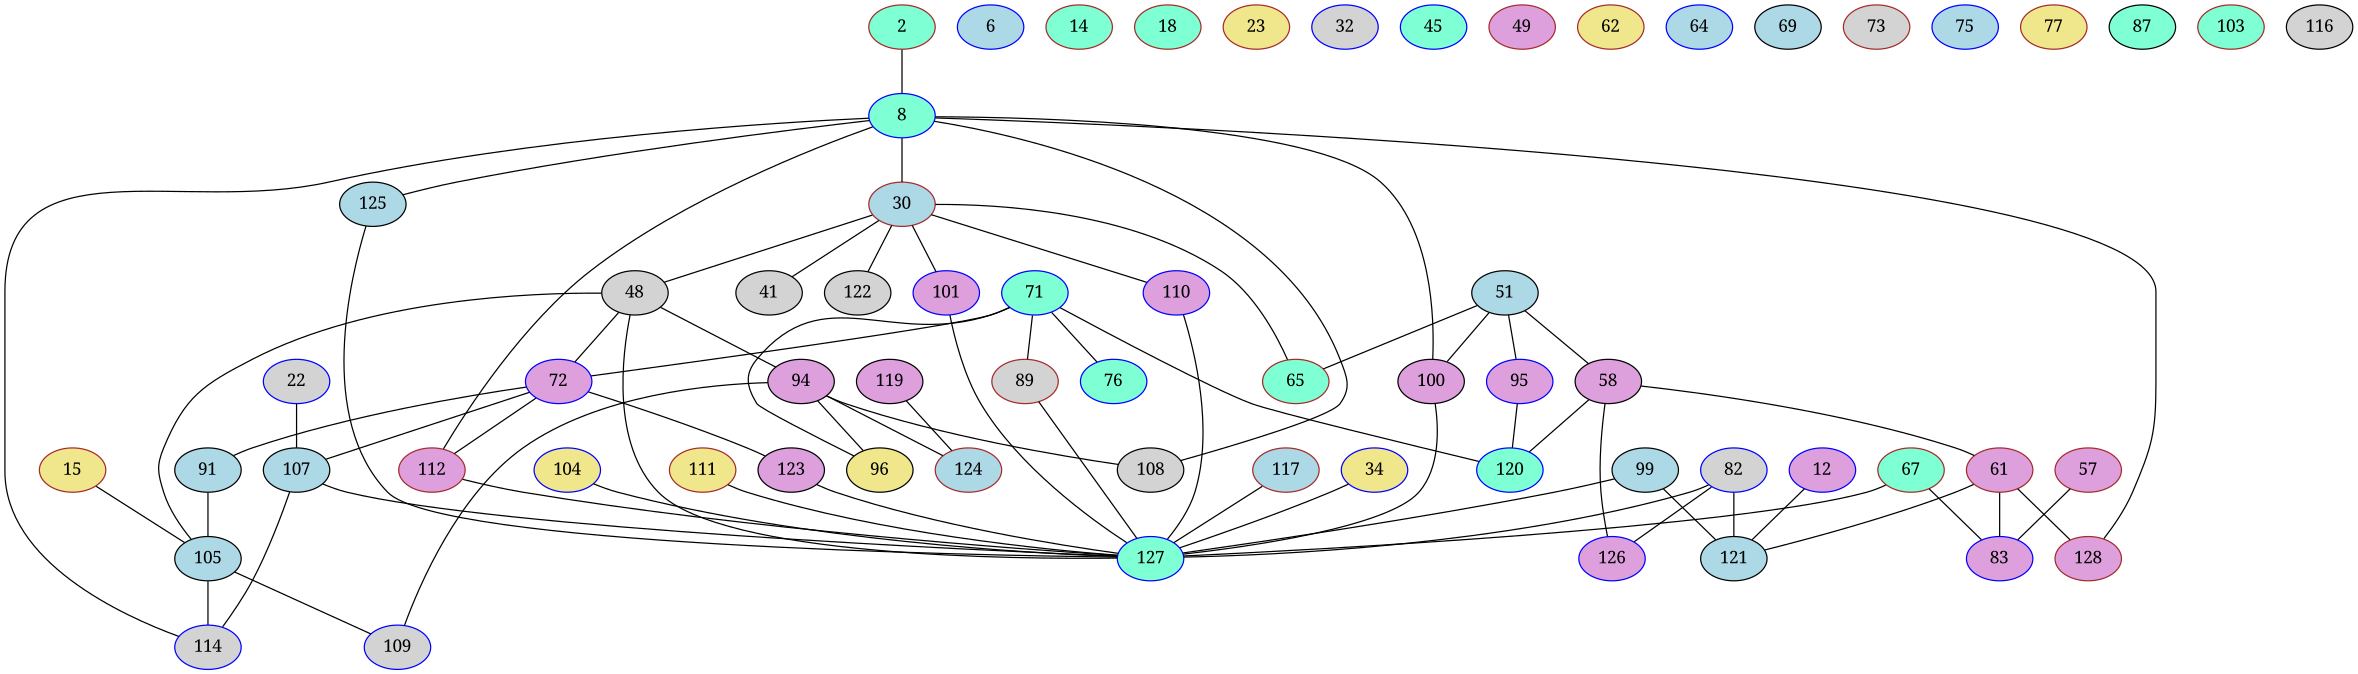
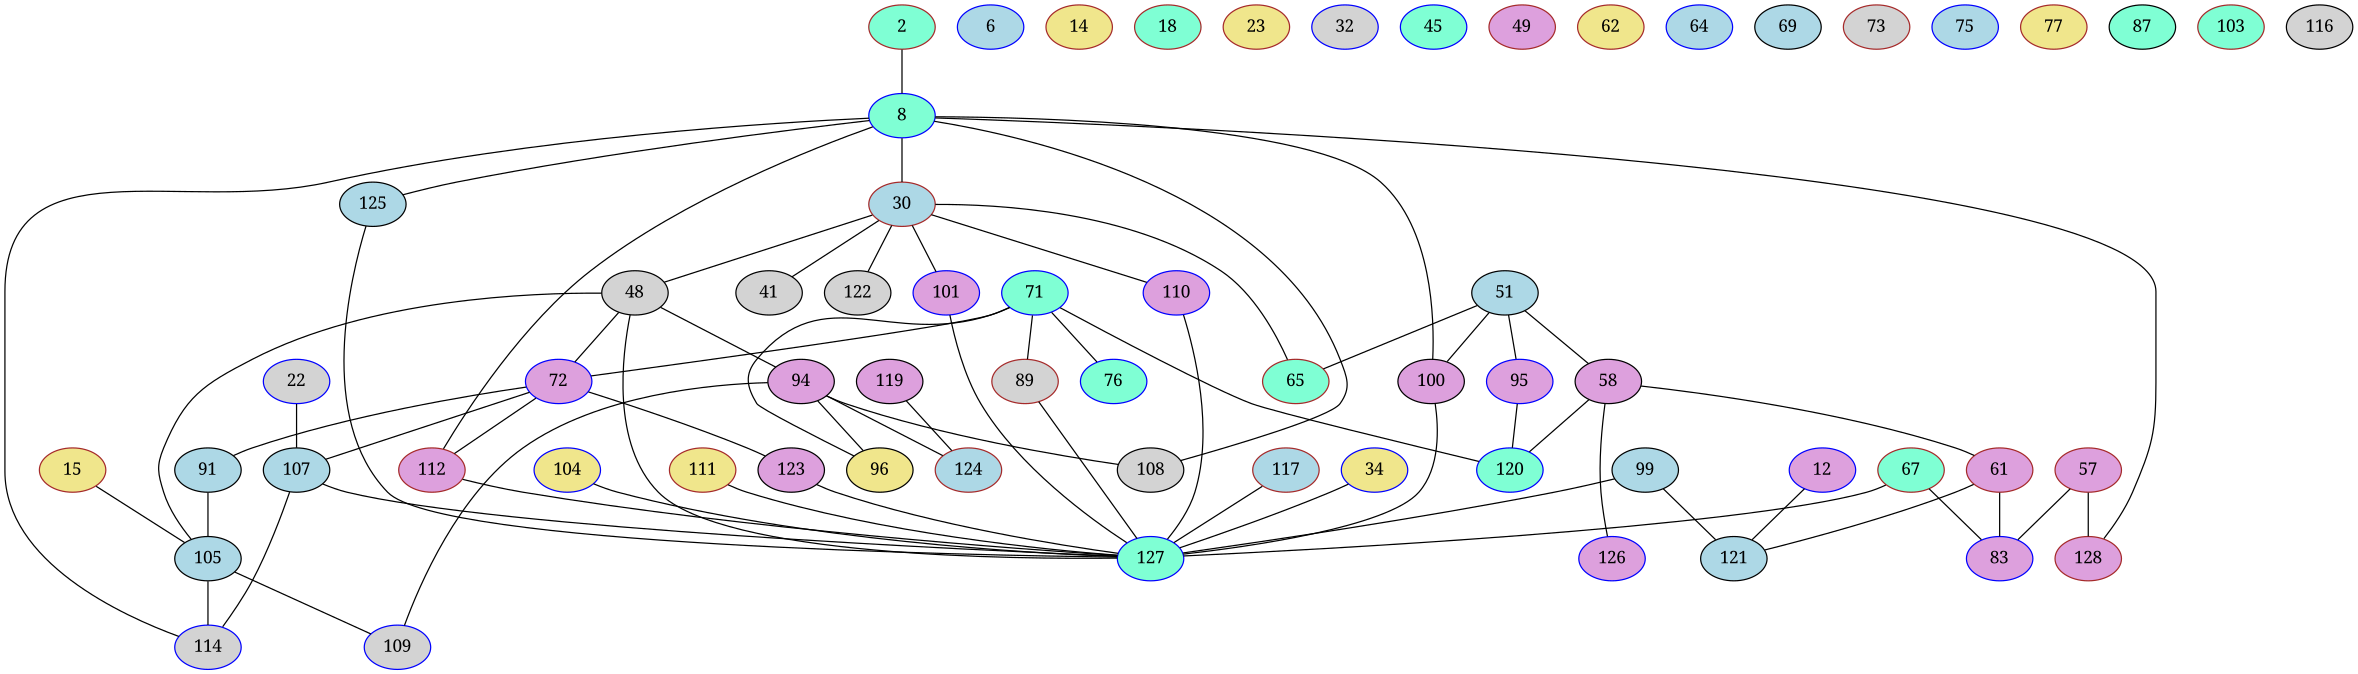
  graph {
    fontname="Noto Serif"
    node [color=blue fillcolor=plum fontname="Noto Serif" style=filled]
    edge [fontname="Noto Serif"]
    30 [color=brown fillcolor=lightblue super="+19"]
    41 [color=black fillcolor=lightgrey super="+27"]
    48 [color=black fillcolor=lightgrey super="+10+13"]
    65 [color=brown fillcolor=aquamarine]
    101 [super="+88"]
    110
    122 [color=black fillcolor=lightgrey super="+66"]
    2 [color=brown fillcolor=aquamarine]
    8 [fillcolor=aquamarine super="+3"]
    6 [fillcolor=lightblue]
    100 [color=black]
    108 [color=black fillcolor=lightgrey]
    112 [color=brown super="+97"]
    114 [fillcolor=lightgrey]
    125 [color=black fillcolor=lightblue]
    128 [color=brown super="+113"]
    127 [fillcolor=aquamarine super="+85+118+106+93"]
    121 [color=black fillcolor=lightblue super="+5"]
    12
-   14 [color=brown fillcolor=aquamarine]
+   14 [color=brown fillcolor=khaki]
    105 [color=black fillcolor=lightblue super="+40"]
    109 [fillcolor=lightgrey super="+26"]
    15 [color=brown fillcolor=khaki]
    18 [color=brown fillcolor=aquamarine]
    107 [color=black fillcolor=lightblue super="+98"]
    22 [fillcolor=lightgrey]
    23 [color=brown fillcolor=khaki]
    72 [super="+44+59"]
    94 [color=black super="+31"]
    32 [fillcolor=lightgrey]
    34 [fillcolor=khaki]
    45 [fillcolor=aquamarine super="+20"]
    91 [color=black fillcolor=lightblue super="+7"]
    123 [color=black super="+11+86+80"]
    96 [color=black fillcolor=khaki super="+78"]
    124 [color=brown fillcolor=lightblue super="+9+115"]
    49 [color=brown]
    51 [color=black fillcolor=lightblue super="+28"]
    58 [color=black super="+29"]
    95
    61 [color=brown]
    120 [fillcolor=aquamarine super="+42+47"]
    126
    83 [super="+25+81"]
    57 [color=brown]
    62 [color=brown fillcolor=khaki]
    64 [fillcolor=lightblue]
    67 [color=brown fillcolor=aquamarine]
    69 [color=black fillcolor=lightblue]
    71 [fillcolor=aquamarine super="+35"]
    76 [fillcolor=aquamarine]
    89 [color=brown fillcolor=lightgrey]
    73 [color=brown fillcolor=lightgrey]
    75 [fillcolor=lightblue super="+4"]
    77 [color=brown fillcolor=khaki]
-   82 [fillcolor=lightgrey]
    87 [color=black fillcolor=aquamarine]
    99 [color=black fillcolor=lightblue]
    103 [color=brown fillcolor=aquamarine]
    104 [fillcolor=khaki]
    111 [color=brown fillcolor=khaki]
    116 [color=black fillcolor=lightgrey]
    117 [color=brown fillcolor=lightblue]
    119 [color=black]
    30 -- 41
    30 -- 48
    30 -- 65
    30 -- 101
    30 -- 110
    30 -- 122
    48 -- 127
    48 -- 105
    48 -- 72 [weight=2]
    48 -- 94 [weight=2]
    101 -- 127
    110 -- 127
    2 -- 8
    8 -- 30 [weight=2]
    8 -- 100
    8 -- 108
    8 -- 112
    8 -- 114
    8 -- 125
    8 -- 128
    100 -- 127 [weight=2]
    112 -- 127
    125 -- 127
    12 -- 121
    105 -- 114
    105 -- 109
    15 -- 105
    107 -- 114
    107 -- 127
    22 -- 107
    72 -- 112
    72 -- 107 [weight=2]
    72 -- 91
    72 -- 123
    94 -- 108
    94 -- 109
    94 -- 96
    94 -- 124
    34 -- 127 [weight=2]
    91 -- 105 [weight=2]
    123 -- 127
    51 -- 65
    51 -- 100 [weight=2]
    51 -- 58 [weight=2]
    51 -- 95
    58 -- 61
    58 -- 120
    58 -- 126
    95 -- 120
-   61 -- 128
+   57 -- 128
    61 -- 121
    61 -- 83 [weight=2]
    57 -- 83
    67 -- 127
    67 -- 83
    71 -- 72
    71 -- 96 [weight=2]
    71 -- 120
    71 -- 76
    71 -- 89
    89 -- 127
-   82 -- 127
-   82 -- 121 [weight=2]
-   82 -- 126
    99 -- 127
    99 -- 121
    104 -- 127
    111 -- 127
    117 -- 127
    119 -- 124
  }
